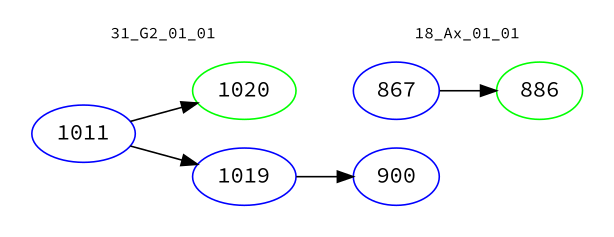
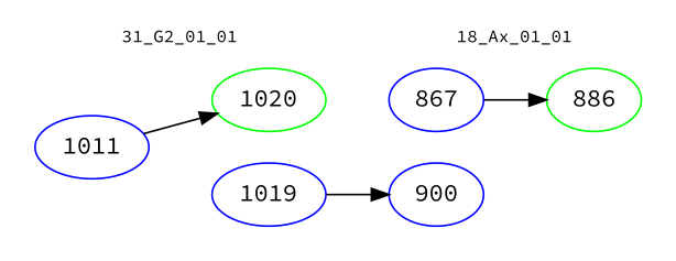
  digraph {
    fontname="Source Code Pro"
    rankdir=LR
    node [color=blue fontname="Source Code Pro"]
    edge [color=black fontname="Source Code Pro"]
    n1 [label=867]
    n2 [label=900]
    n3 [color=green label=886]
    n4 [label=1011]
    n5 [label=1019]
    n6 [color=green label=1020]
    subgraph cluster_1 {
      color=white
      fontsize=10
      label="18_Ax_01_01"
      n1
      n2
      n3
    }
    subgraph cluster_2 {
      color=white
      fontsize=10
      label="31_G2_01_01"
      n4
      n5
      n6
    }
    n1 -> n3
-   n4 -> n5
    n4 -> n6
    n5 -> n2
  }
